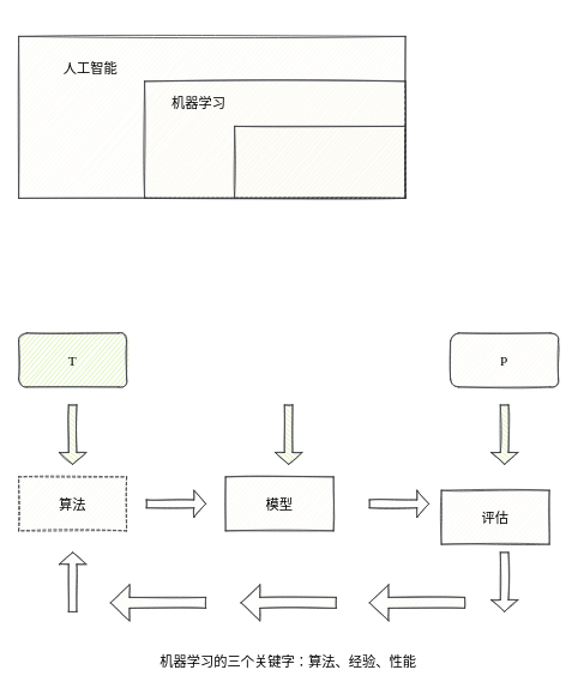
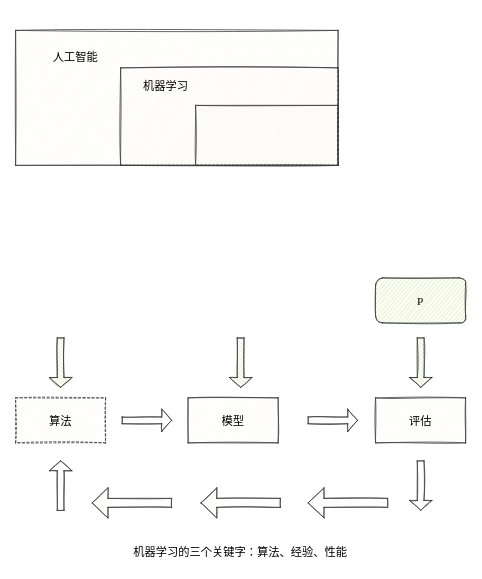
  <mxCell id="0" />
  <mxCell id="1" parent="0" />
  <mxCell id="2" value="&amp;nbsp;" style="text;html=1;strokeColor=none;fillColor=none;align=center;verticalAlign=middle;whiteSpace=wrap;rounded=0;glass=0;sketch=1;fontFamily=Comic Sans MS;" vertex="1" parent="1"><mxGeometry x="280" y="20" width="60" height="30" as="geometry" /></mxCell>
  <mxCell id="3" value="" style="group" vertex="1" connectable="0" parent="1"><mxGeometry x="20" y="30" width="550" height="310" as="geometry" /></mxCell>
  <mxCell id="4" value="" style="rounded=0;whiteSpace=wrap;html=1;glass=0;fontFamily=Comic Sans MS;sketch=1;fillColor=#f9f7ed;strokeColor=#36393d;" vertex="1" parent="3"><mxGeometry y="10" width="430" height="180" as="geometry" /></mxCell>
  <mxCell id="5" value="&lt;font style=&quot;font-size: 15px;&quot;&gt;人工智能&lt;/font&gt;" style="text;html=1;strokeColor=none;fillColor=none;align=center;verticalAlign=middle;whiteSpace=wrap;rounded=0;glass=0;sketch=1;fontFamily=Comic Sans MS;" vertex="1" parent="3"><mxGeometry x="30" y="30" width="100" height="30" as="geometry" /></mxCell>
  <mxCell id="6" value="" style="group" vertex="1" connectable="0" parent="3"><mxGeometry x="140" y="60" width="370" height="170" as="geometry" /></mxCell>
  <mxCell id="7" value="" style="rounded=0;whiteSpace=wrap;html=1;glass=0;fontFamily=Comic Sans MS;sketch=1;fillColor=#f9f7ed;strokeColor=#36393d;" vertex="1" parent="6"><mxGeometry width="290" height="130" as="geometry" /></mxCell>
  <mxCell id="8" value="&lt;span style=&quot;font-size: 15px;&quot;&gt;机器学习&lt;/span&gt;" style="text;html=1;strokeColor=none;fillColor=none;align=center;verticalAlign=middle;whiteSpace=wrap;rounded=0;glass=0;sketch=1;fontFamily=Comic Sans MS;" vertex="1" parent="6"><mxGeometry x="26.977" y="13.684" width="67.442" height="20.526" as="geometry" /></mxCell>
  <mxCell id="9" value="" style="group" vertex="1" connectable="0" parent="6"><mxGeometry x="100" y="50" width="190" height="80" as="geometry" /></mxCell>
  <mxCell id="10" value="" style="rounded=0;whiteSpace=wrap;html=1;glass=0;fontFamily=Comic Sans MS;sketch=1;fillColor=#f9f7ed;strokeColor=#36393d;" vertex="1" parent="9"><mxGeometry width="190" height="80" as="geometry" /></mxCell>
- <mxCell id="11" value="T" style="rounded=1;whiteSpace=wrap;html=1;glass=0;sketch=1;fontFamily=Comic Sans MS;fontSize=15;strokeColor=#36393d;fillColor=#cdeb8b;" vertex="1" parent="1"><mxGeometry x="20" y="370" width="120" height="60" as="geometry" /></mxCell>
- <mxCell id="12" value="P" style="rounded=1;whiteSpace=wrap;html=1;glass=0;sketch=1;fontFamily=Comic Sans MS;fontSize=15;strokeColor=#36393d;fillColor=#f9f7ed;" vertex="1" parent="1"><mxGeometry x="500" y="370" width="120" height="60" as="geometry" /></mxCell>
+ <mxCell id="12" value="P" style="rounded=1;whiteSpace=wrap;html=1;glass=0;sketch=1;fontFamily=Comic Sans MS;fontSize=15;strokeColor=#36393d;fillColor=#cdeb8b;" vertex="1" parent="1"><mxGeometry x="500" y="370" width="120" height="60" as="geometry" /></mxCell>
  <mxCell id="13" value="算法" style="rounded=0;whiteSpace=wrap;html=1;glass=0;sketch=1;fontFamily=Comic Sans MS;fontSize=15;fontColor=default;strokeColor=#36393d;fillColor=#f9f7ed;dashed=1;" vertex="1" parent="1"><mxGeometry x="20" y="530" width="120" height="60" as="geometry" /></mxCell>
  <mxCell id="14" value="模型" style="rounded=0;whiteSpace=wrap;html=1;glass=0;sketch=1;fontFamily=Comic Sans MS;fontSize=15;fontColor=default;strokeColor=#36393d;fillColor=#f9f7ed;" vertex="1" parent="1"><mxGeometry x="250" y="530" width="120" height="60" as="geometry" /></mxCell>
- <mxCell id="15" value="评估" style="rounded=0;whiteSpace=wrap;html=1;glass=0;sketch=1;fontFamily=Comic Sans MS;fontSize=15;fontColor=default;strokeColor=#36393d;fillColor=#f9f7ed;" vertex="1" parent="1"><mxGeometry x="490" y="545" width="120" height="60" as="geometry" /></mxCell>
+ <mxCell id="15" value="评估" style="rounded=0;whiteSpace=wrap;html=1;glass=0;sketch=1;fontFamily=Comic Sans MS;fontSize=15;fontColor=default;strokeColor=#36393d;fillColor=#f9f7ed;" vertex="1" parent="1"><mxGeometry x="500" y="530" width="120" height="60" as="geometry" /></mxCell>
  <mxCell id="16" value="" style="shape=singleArrow;direction=south;whiteSpace=wrap;html=1;rounded=0;glass=0;sketch=1;fontFamily=Comic Sans MS;fontSize=15;strokeColor=#36393d;fillColor=#cdeb8b;" vertex="1" parent="1"><mxGeometry x="65" y="450" width="30" height="66" as="geometry" /></mxCell>
  <mxCell id="17" value="" style="shape=singleArrow;direction=south;whiteSpace=wrap;html=1;rounded=0;glass=0;sketch=1;fontFamily=Comic Sans MS;fontSize=15;strokeColor=#36393d;fillColor=#cdeb8b;" vertex="1" parent="1"><mxGeometry x="305" y="450" width="30" height="66" as="geometry" /></mxCell>
  <mxCell id="18" value="" style="shape=singleArrow;direction=south;whiteSpace=wrap;html=1;rounded=0;glass=0;sketch=1;fontFamily=Comic Sans MS;fontSize=15;strokeColor=#36393d;fillColor=#cdeb8b;" vertex="1" parent="1"><mxGeometry x="545" y="450" width="30" height="66" as="geometry" /></mxCell>
  <mxCell id="19" value="" style="shape=singleArrow;direction=east;whiteSpace=wrap;html=1;rounded=0;glass=0;sketch=1;fontFamily=Comic Sans MS;fontSize=15;strokeColor=#36393d;fillColor=#f9f7ed;rotation=0;" vertex="1" parent="1"><mxGeometry x="162" y="545" width="66" height="30" as="geometry" /></mxCell>
  <mxCell id="20" value="" style="shape=singleArrow;direction=east;whiteSpace=wrap;html=1;rounded=0;glass=0;sketch=1;fontFamily=Comic Sans MS;fontSize=15;strokeColor=#36393d;fillColor=#f9f7ed;rotation=0;" vertex="1" parent="1"><mxGeometry x="410" y="545" width="66" height="30" as="geometry" /></mxCell>
  <mxCell id="21" value="" style="shape=singleArrow;direction=west;whiteSpace=wrap;html=1;rounded=0;glass=0;sketch=1;fontFamily=Comic Sans MS;fontSize=15;strokeColor=#36393d;fillColor=#f9f7ed;rotation=0;" vertex="1" parent="1"><mxGeometry x="122" y="650" width="106" height="40" as="geometry" /></mxCell>
  <mxCell id="22" value="" style="shape=singleArrow;direction=north;whiteSpace=wrap;html=1;rounded=0;glass=0;sketch=1;fontFamily=Comic Sans MS;fontSize=15;strokeColor=#36393d;fillColor=#f9f7ed;rotation=0;" vertex="1" parent="1"><mxGeometry x="65" y="614" width="30" height="66" as="geometry" /></mxCell>
  <mxCell id="23" value="" style="shape=singleArrow;direction=south;whiteSpace=wrap;html=1;rounded=0;glass=0;sketch=1;fontFamily=Comic Sans MS;fontSize=15;strokeColor=#36393d;fillColor=#f9f7ed;rotation=0;" vertex="1" parent="1"><mxGeometry x="545" y="614" width="30" height="66" as="geometry" /></mxCell>
  <mxCell id="24" value="" style="shape=singleArrow;direction=west;whiteSpace=wrap;html=1;rounded=0;glass=0;sketch=1;fontFamily=Comic Sans MS;fontSize=15;strokeColor=#36393d;fillColor=#f9f7ed;rotation=0;" vertex="1" parent="1"><mxGeometry x="267" y="650" width="106" height="40" as="geometry" /></mxCell>
  <mxCell id="25" value="" style="shape=singleArrow;direction=west;whiteSpace=wrap;html=1;rounded=0;glass=0;sketch=1;fontFamily=Comic Sans MS;fontSize=15;strokeColor=#36393d;fillColor=#f9f7ed;rotation=0;" vertex="1" parent="1"><mxGeometry x="410" y="650" width="106" height="40" as="geometry" /></mxCell>
  <mxCell id="26" value="机器学习的三个关键字：算法、经验、性能" style="text;html=1;strokeColor=none;fillColor=none;align=center;verticalAlign=middle;whiteSpace=wrap;rounded=0;glass=0;sketch=1;fontFamily=Comic Sans MS;fontSize=15;fontColor=default;" vertex="1" parent="1"><mxGeometry x="150" y="720" width="340" height="30" as="geometry" /></mxCell>
